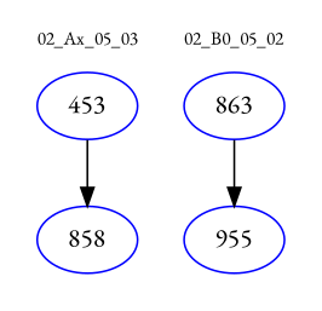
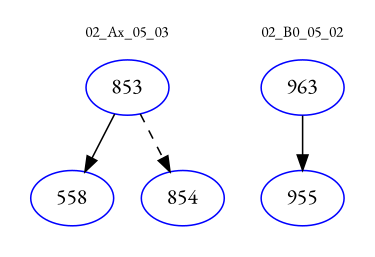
  digraph {
    fontname="EB Garamond"
    node [color=blue fontname="EB Garamond"]
    edge [color=black fontname="EB Garamond" style=solid]
-   n1 [label=858]
-   n2 [label=453]
-   n4 [label=863]
+   n1 [label=558]
+   n2 [label=853]
+   n3 [label=854]
+   n4 [label=963]
    n5 [label=955]
    subgraph cluster_1 {
      color=white
      fontsize=10
      label="02_Ax_05_03"
      n1
      n2
+     n3
    }
    subgraph cluster_2 {
      color=white
      fontsize=10
      label="02_B0_05_02"
      n4
      n5
    }
    n2 -> n1
+   n2 -> n3 [style=dashed]
    n4 -> n5
  }
